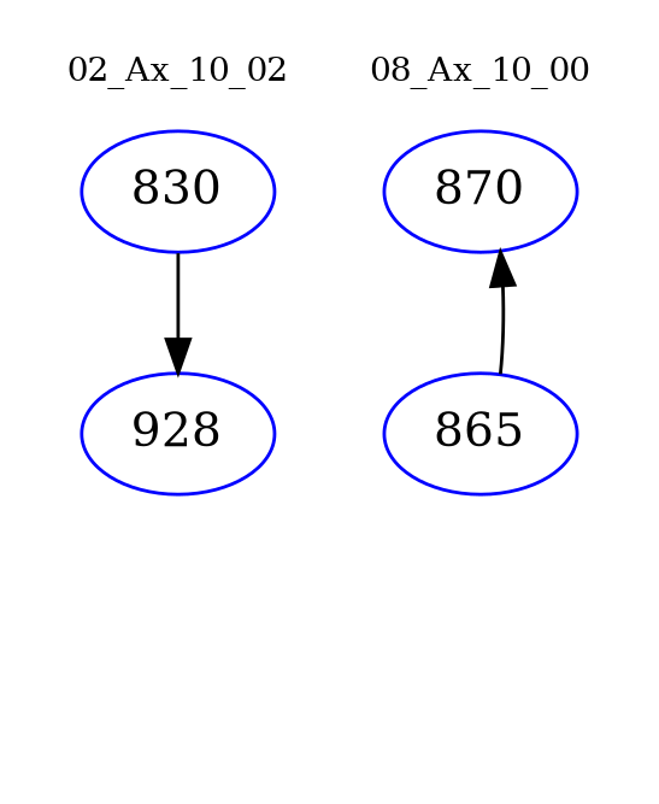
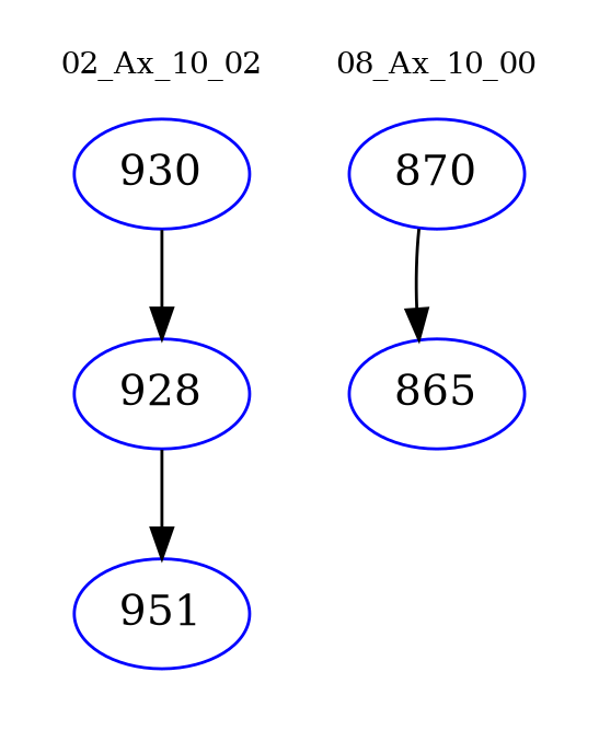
  digraph {
    node [color=blue]
    edge [color=black]
-   n1 [label=830]
+   n1 [label=930]
    n2 [label=928]
+   n3 [label=951]
    n4 [label=870]
    n5 [label=865]
    subgraph cluster_1 {
      color=white
      fontsize=10
      label="02_Ax_10_02"
      n1
      n2
+     n3
    }
    subgraph cluster_2 {
      color=white
      fontsize=10
      label="08_Ax_10_00"
      n4
      n5
    }
    n1 -> n2
-   n5 -> n4
+   n2 -> n3
+   n4 -> n5
  }
